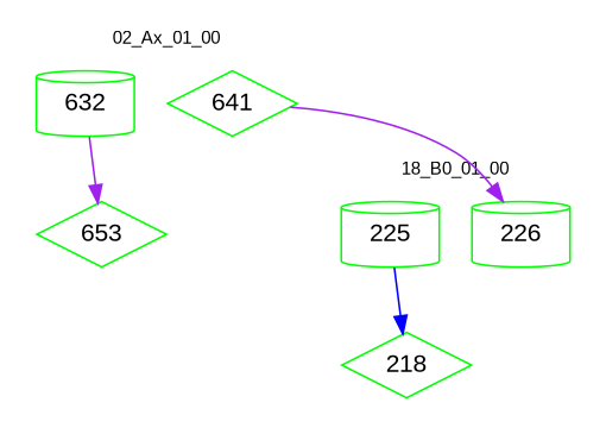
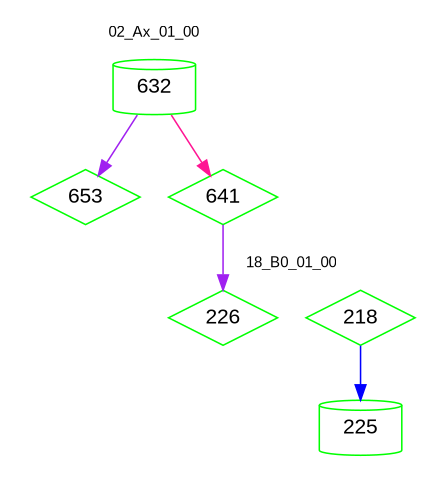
  digraph {
    fontname="Liberation Sans"
    node [color=green fontname="Liberation Sans" shape=diamond]
    edge [color=purple fontname="Liberation Sans"]
    n1 [label=632 shape=cylinder]
    n2 [label=653]
    n3 [label=641]
    n4 [label=218]
-   n5 [label=226 shape=cylinder]
+   n5 [label=226]
    n6 [label=225 shape=cylinder]
    subgraph cluster_1 {
      color=white
      fontsize=10
      label="02_Ax_01_00"
      n1
      n2
      n3
    }
    subgraph cluster_2 {
      color=white
      fontsize=10
      label="18_B0_01_00"
      n4
      n5
      n6
    }
    n1 -> n2
+   n1 -> n3 [color=deeppink]
    n3 -> n5
-   n6 -> n4 [color=blue]
+   n4 -> n6 [color=blue]
  }
